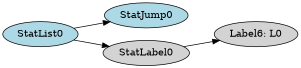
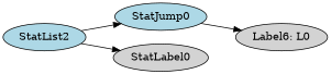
  digraph {
    ordering=out
    rankdir=LR
    node [fillcolor=lightblue style=filled]
    StatJump0
    n2 [fillcolor=lightgrey label="Label6: L0"]
-   StatList0
+   StatList0 [label=StatList2]
    StatLabel0 [fillcolor=lightgrey]
-   StatLabel0 -> n2
+   StatJump0 -> n2
    StatList0 -> StatJump0
    StatList0 -> StatLabel0
  }
